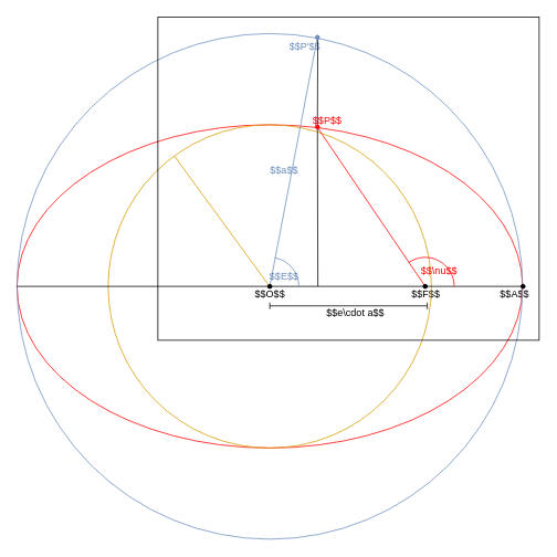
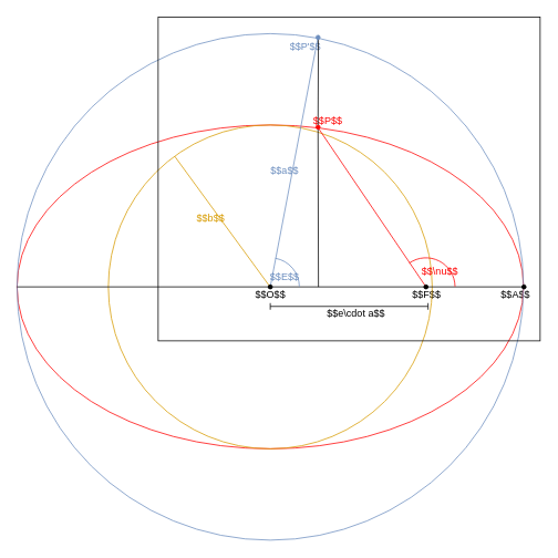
  <mxCell id="0" />
  <mxCell id="1" parent="0" />
  <mxCell id="2" value="$$A$$" style="text;html=1;align=center;verticalAlign=middle;resizable=0;points=[];autosize=1;strokeColor=none;fillColor=none;" vertex="1" parent="1"><mxGeometry x="590" y="340" width="60" height="30" as="geometry" /></mxCell>
  <mxCell id="3" value="$$O$$" style="text;html=1;align=center;verticalAlign=middle;resizable=0;points=[];autosize=1;strokeColor=none;fillColor=none;" vertex="1" parent="1"><mxGeometry x="290" y="340" width="70" height="30" as="geometry" /></mxCell>
  <mxCell id="4" value="$$F$$" style="text;html=1;align=center;verticalAlign=middle;resizable=0;points=[];autosize=1;strokeColor=none;fillColor=none;" vertex="1" parent="1"><mxGeometry x="482.5" y="340" width="60" height="30" as="geometry" /></mxCell>
  <mxCell id="5" value="" style="ellipse;whiteSpace=wrap;html=1;fillColor=none;strokeColor=#FF0000;" vertex="1" parent="1"><mxGeometry x="20" y="150" width="610" height="390" as="geometry" /></mxCell>
  <mxCell id="6" value="" style="ellipse;whiteSpace=wrap;html=1;fillColor=none;strokeColor=#6C8EBF;" vertex="1" parent="1"><mxGeometry x="20" y="40" width="610" height="610" as="geometry" /></mxCell>
  <mxCell id="7" value="" style="ellipse;whiteSpace=wrap;html=1;fillColor=none;strokeColor=#D79B00;" vertex="1" parent="1"><mxGeometry x="130" y="150" width="390" height="390" as="geometry" /></mxCell>
+ <mxCell id="8" value="&lt;font color=&quot;#d79b00&quot;&gt;$$b$$&lt;/font&gt;" style="text;html=1;align=center;verticalAlign=middle;resizable=0;points=[];autosize=1;strokeColor=none;fillColor=none;" vertex="1" parent="1"><mxGeometry x="223" y="247" width="60" height="30" as="geometry" /></mxCell>
  <mxCell id="9" value="&lt;font color=&quot;#6c8ebf&quot;&gt;$$a$$&lt;/font&gt;" style="text;html=1;align=center;verticalAlign=middle;resizable=0;points=[];autosize=1;strokeColor=none;fillColor=none;" vertex="1" parent="1"><mxGeometry x="312" y="190" width="60" height="30" as="geometry" /></mxCell>
  <mxCell id="10" value="&lt;font color=&quot;#6c8ebf&quot;&gt;$$P'$$&lt;/font&gt;" style="text;html=1;align=center;verticalAlign=middle;resizable=0;points=[];autosize=1;strokeColor=none;fillColor=none;" vertex="1" parent="1"><mxGeometry x="331.5" y="41" width="70" height="30" as="geometry" /></mxCell>
  <mxCell id="11" value="&lt;font color=&quot;#ff0000&quot;&gt;$$P$$&lt;/font&gt;" style="text;html=1;align=center;verticalAlign=middle;resizable=0;points=[];autosize=1;strokeColor=none;fillColor=none;" vertex="1" parent="1"><mxGeometry x="364" y="130" width="60" height="30" as="geometry" /></mxCell>
  <mxCell id="12" value="&lt;font color=&quot;#6c8ebf&quot;&gt;$$E$$&lt;/font&gt;" style="text;html=1;align=center;verticalAlign=middle;resizable=0;points=[];autosize=1;strokeColor=none;fillColor=none;" vertex="1" parent="1"><mxGeometry x="312" y="317.5" width="60" height="30" as="geometry" /></mxCell>
  <mxCell id="13" value="" style="endArrow=none;html=1;rounded=0;entryX=1;entryY=0.5;entryDx=0;entryDy=0;exitX=0;exitY=0.5;exitDx=0;exitDy=0;" edge="1" parent="1" source="29" target="5"><mxGeometry width="50" height="50" relative="1" as="geometry"><mxPoint x="540" y="320" as="sourcePoint" /><mxPoint x="590" y="270" as="targetPoint" /></mxGeometry></mxCell>
  <mxCell id="14" value="" style="endArrow=none;html=1;rounded=0;entryX=1;entryY=0.5;entryDx=0;entryDy=0;exitX=0;exitY=0.5;exitDx=0;exitDy=0;" edge="1" parent="1" source="5" target="30"><mxGeometry width="50" height="50" relative="1" as="geometry"><mxPoint x="20" y="345" as="sourcePoint" /><mxPoint x="800" y="345" as="targetPoint" /></mxGeometry></mxCell>
  <mxCell id="15" value="" style="endArrow=none;html=1;rounded=0;entryX=0.501;entryY=0.498;entryDx=0;entryDy=0;exitX=0.443;exitY=0.573;exitDx=0;exitDy=0;exitPerimeter=0;entryPerimeter=0;strokeColor=#FF0000;" edge="1" parent="1" source="20" target="29"><mxGeometry width="50" height="50" relative="1" as="geometry"><mxPoint x="250" y="320" as="sourcePoint" /><mxPoint x="300" y="270" as="targetPoint" /></mxGeometry></mxCell>
  <mxCell id="16" value="" style="verticalLabelPosition=bottom;verticalAlign=top;html=1;shape=mxgraph.basic.arc;startAngle=0.903;endAngle=0.248;strokeColor=#FF0000;" vertex="1" parent="1"><mxGeometry x="477.5" y="310" width="70" height="70" as="geometry" /></mxCell>
  <mxCell id="17" value="" style="endArrow=none;html=1;rounded=0;entryX=0.594;entryY=0.01;entryDx=0;entryDy=0;entryPerimeter=0;" edge="1" parent="1" source="22" target="6"><mxGeometry width="50" height="50" relative="1" as="geometry"><mxPoint x="383" y="345" as="sourcePoint" /><mxPoint x="383" y="-30" as="targetPoint" /></mxGeometry></mxCell>
  <mxCell id="18" value="" style="endArrow=none;html=1;rounded=0;entryX=1;entryY=0.5;entryDx=0;entryDy=0;exitX=0;exitY=0.5;exitDx=0;exitDy=0;" edge="1" parent="1" source="30" target="29"><mxGeometry width="50" height="50" relative="1" as="geometry"><mxPoint x="323" y="345" as="sourcePoint" /><mxPoint x="630" y="345" as="targetPoint" /></mxGeometry></mxCell>
  <mxCell id="19" value="" style="endArrow=none;html=1;rounded=0;" edge="1" parent="1" target="20"><mxGeometry width="50" height="50" relative="1" as="geometry"><mxPoint x="383" y="345" as="sourcePoint" /><mxPoint x="383" y="-30" as="targetPoint" /></mxGeometry></mxCell>
  <mxCell id="20" value="" style="ellipse;whiteSpace=wrap;html=1;fillColor=#ff0000;strokeColor=#FF0000;" vertex="1" parent="1"><mxGeometry x="380" y="150" width="5" height="5" as="geometry" /></mxCell>
  <mxCell id="21" value="" style="endArrow=none;html=1;rounded=0;entryX=0.594;entryY=0.01;entryDx=0;entryDy=0;entryPerimeter=0;" edge="1" parent="1" source="20" target="22"><mxGeometry width="50" height="50" relative="1" as="geometry"><mxPoint x="382" y="150" as="sourcePoint" /><mxPoint x="382" y="46" as="targetPoint" /></mxGeometry></mxCell>
  <mxCell id="22" value="" style="ellipse;whiteSpace=wrap;html=1;fillColor=#6C8EBF;strokeColor=#6C8EBF;" vertex="1" parent="1"><mxGeometry x="380" y="42" width="5" height="5" as="geometry" /></mxCell>
  <mxCell id="23" value="" style="endArrow=none;html=1;rounded=0;entryX=0.594;entryY=0.008;entryDx=0;entryDy=0;entryPerimeter=0;strokeColor=#6C8EBF;" edge="1" parent="1" target="6"><mxGeometry width="50" height="50" relative="1" as="geometry"><mxPoint x="325" y="345" as="sourcePoint" /><mxPoint x="390.5" y="167.5" as="targetPoint" /></mxGeometry></mxCell>
  <mxCell id="24" value="" style="verticalLabelPosition=bottom;verticalAlign=top;html=1;shape=mxgraph.basic.arc;startAngle=0.028;endAngle=0.248;strokeColor=#6C8EBF;" vertex="1" parent="1"><mxGeometry x="290" y="310" width="70" height="70" as="geometry" /></mxCell>
  <mxCell id="25" value="&lt;font color=&quot;#ff0000&quot;&gt;$$\nu$$&lt;/font&gt;" style="text;html=1;align=center;verticalAlign=middle;resizable=0;points=[];autosize=1;strokeColor=none;fillColor=none;" vertex="1" parent="1"><mxGeometry x="494" y="311" width="70" height="30" as="geometry" /></mxCell>
  <mxCell id="26" value="$$e\cdot a$$" style="text;html=1;align=center;verticalAlign=middle;resizable=0;points=[];autosize=1;strokeColor=none;fillColor=none;" vertex="1" parent="1"><mxGeometry x="377.5" y="362" width="100" height="30" as="geometry" /></mxCell>
  <mxCell id="27" value="" style="endArrow=baseDash;html=1;rounded=0;startArrow=baseDash;startFill=0;endFill=0;" edge="1" parent="1"><mxGeometry width="50" height="50" relative="1" as="geometry"><mxPoint x="515" y="368.5" as="sourcePoint" /><mxPoint x="325" y="368.5" as="targetPoint" /></mxGeometry></mxCell>
  <mxCell id="28" value="" style="endArrow=none;html=1;rounded=0;entryX=0.205;entryY=0.097;entryDx=0;entryDy=0;entryPerimeter=0;exitX=0.478;exitY=0.522;exitDx=0;exitDy=0;exitPerimeter=0;strokeColor=#D79B00;" edge="1" parent="1" source="30" target="7"><mxGeometry width="50" height="50" relative="1" as="geometry"><mxPoint x="320" y="340" as="sourcePoint" /><mxPoint x="392" y="55" as="targetPoint" /></mxGeometry></mxCell>
  <mxCell id="29" value="" style="ellipse;whiteSpace=wrap;html=1;fillColor=#000000;" vertex="1" parent="1"><mxGeometry x="510" y="342.5" width="5" height="5" as="geometry" /></mxCell>
  <mxCell id="30" value="" style="ellipse;whiteSpace=wrap;html=1;fillColor=#000000;" vertex="1" parent="1"><mxGeometry x="322.5" y="342.5" width="5" height="5" as="geometry" /></mxCell>
  <mxCell id="31" value="" style="ellipse;whiteSpace=wrap;html=1;fillColor=#000000;" vertex="1" parent="1"><mxGeometry x="628" y="342.5" width="5" height="5" as="geometry" /></mxCell>
  <mxCell id="32" value="" style="rounded=0;whiteSpace=wrap;html=1;fillColor=none;" vertex="1" parent="1"><mxGeometry x="190" y="20" width="460" height="390" as="geometry" /></mxCell>
